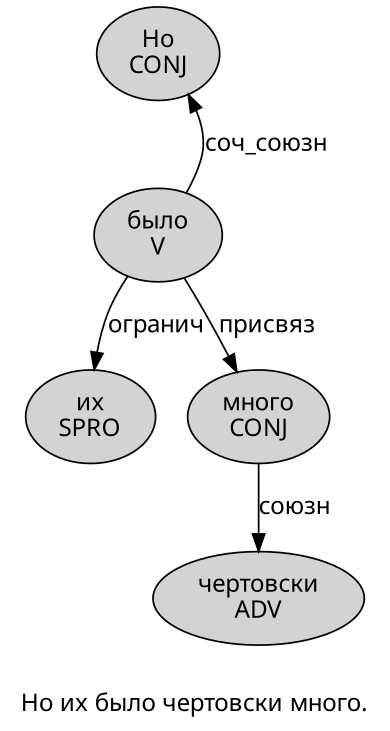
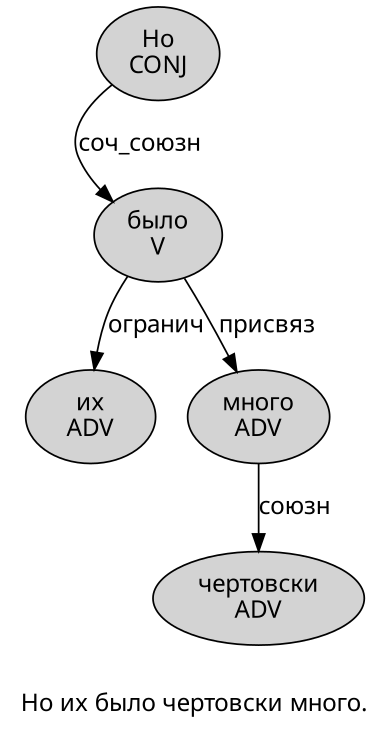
  digraph {
    fontname="Noto Sans"
    label="Но их было чертовски много."
    node [fillcolor=lightgray fontname="Noto Sans" penwidth=1 shape=ellipse style=filled]
    edge [fontname="Noto Sans"]
    n1 [label="Но\nCONJ"]
    n2 [label="было\nV"]
-   n3 [label="их\nSPRO"]
-   n4 [label="много\nCONJ"]
+   n3 [label="их\nADV"]
+   n4 [label="много\nADV"]
    n5 [label="чертовски\nADV"]
-   n2 -> n1 [label="соч_союзн"]
+   n1 -> n2 [label="соч_союзн"]
    n2 -> n3 [label="огранич"]
    n2 -> n4 [label="присвяз"]
    n4 -> n5 [label="союзн"]
  }
